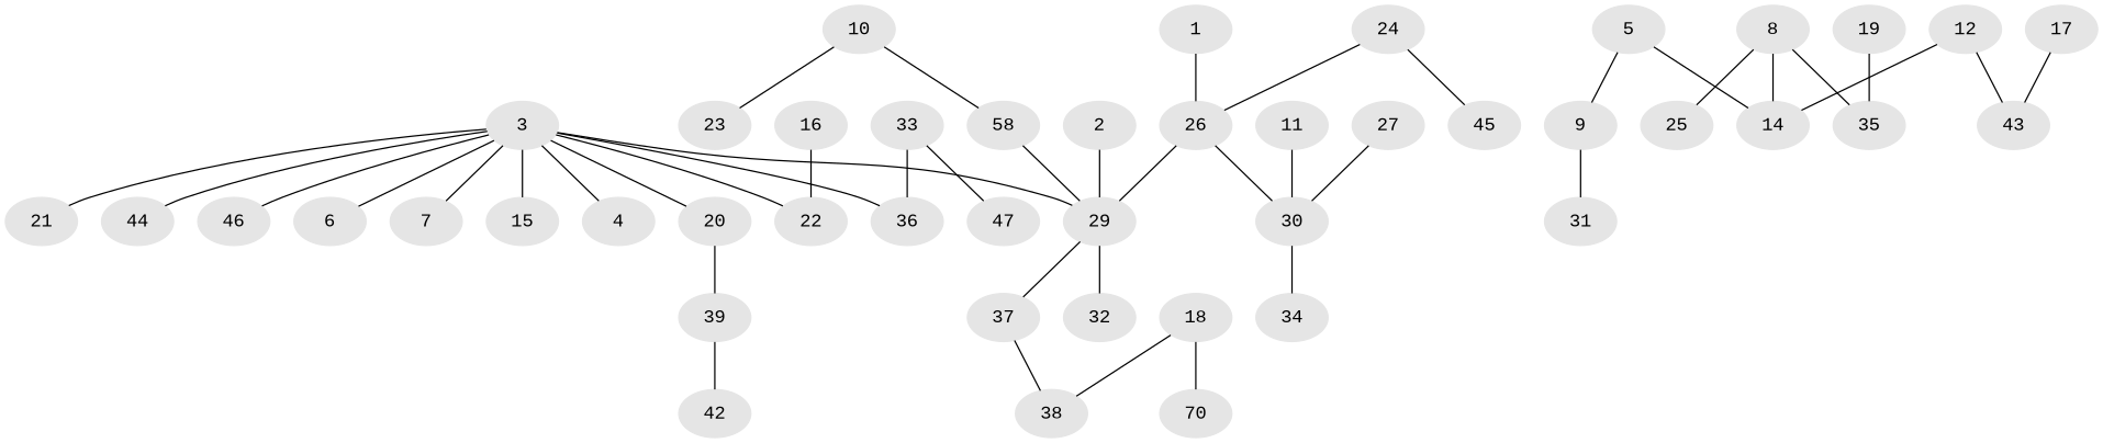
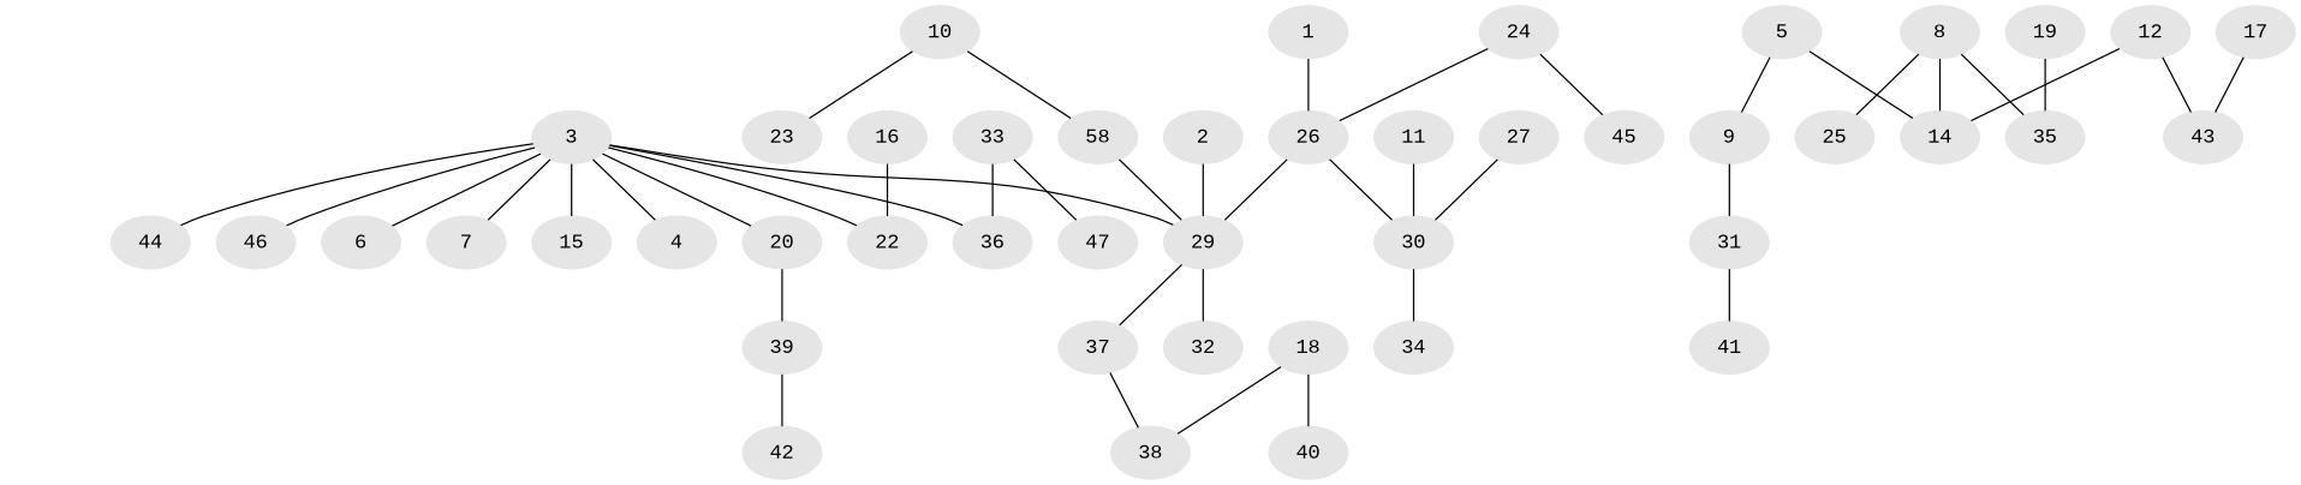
  graph {
    fontname="Liberation Mono"
    node [color=gray90 fontname="Liberation Mono" style=filled]
    edge [fontname="Liberation Mono" weight=1.0]
    1
    26
    29
    30
    2
    32
    37
    3
    4
    6
    7
    15
    20
-   21
    22
    36
    44
    46
    39
    5
    9
    14
    31
    8
    25
    35
    34
+   41
    10
    23
    n31 [label=58]
    11
    12
    43
    16
    17
    18
    38
-   40 [label=70]
+   40
    19
    42
    24
    45
    27
    33
    47
    1 -- 26
    26 -- 29
    26 -- 30
    29 -- 32
    29 -- 37
    30 -- 34
    2 -- 29
    37 -- 38
    3 -- 29
    3 -- 4
    3 -- 6
    3 -- 7
    3 -- 15
    3 -- 20
-   3 -- 21
    3 -- 22
    3 -- 36
    3 -- 44
    3 -- 46
    20 -- 39
    39 -- 42
    5 -- 9
    5 -- 14
    9 -- 31
+   31 -- 41
    8 -- 14
    8 -- 25
    8 -- 35
    10 -- 23
    10 -- n31
    n31 -- 29
    11 -- 30
    12 -- 14
    12 -- 43
    16 -- 22
    17 -- 43
    18 -- 38
    18 -- 40
    19 -- 35
    24 -- 26
    24 -- 45
    27 -- 30
    33 -- 36
    33 -- 47
  }
